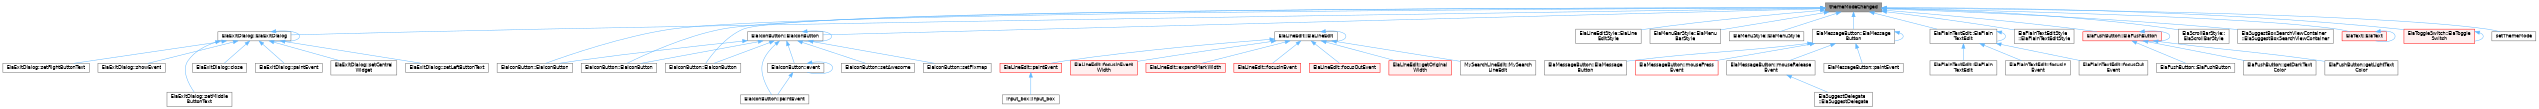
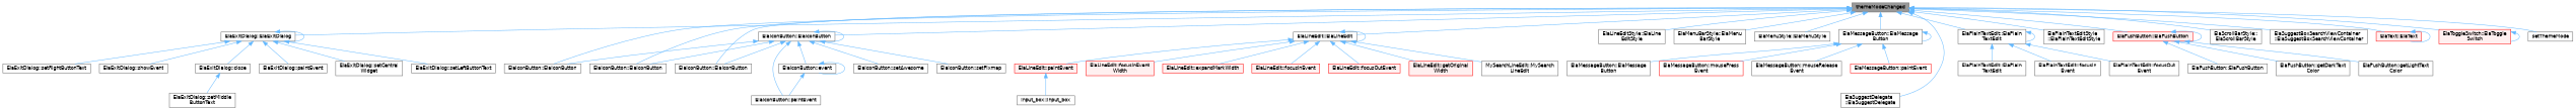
  digraph {
    rankdir=TB
    node [color=grey40 fillcolor=white fontname=Helvetica fontsize=10 shape=box style=filled]
    edge [color=steelblue1 dir=back fontname=Helvetica fontsize=10 labelfontname=Helvetica labelfontsize=10 style=solid]
    n1 [color=gray40 fillcolor=grey60 fontcolor=black height=0.2 label=themeModeChanged width=0.4]
    n2 [height=0.2 label="ElaExitDialog::ElaExitDialog" width=0.4]
    n3 [height=0.2 label="ElaIconButton::ElaIconButton" width=0.4]
    n4 [height=0.2 label="ElaIconButton::ElaIconButton" width=0.4]
    n5 [height=0.2 label="ElaIconButton::ElaIconButton" width=0.4]
    n6 [height=0.2 label="ElaIconButton::ElaIconButton" width=0.4]
    n7 [height=0.2 label="ElaLineEdit::ElaLineEdit" width=0.4]
    n8 [height=0.2 label="ElaLineEditStyle::ElaLine\lEditStyle" width=0.4]
    n9 [height=0.2 label="ElaMenuBarStyle::ElaMenu\lBarStyle" width=0.4]
    n10 [height=0.2 label="ElaMenuStyle::ElaMenuStyle" width=0.4]
    n11 [height=0.2 label="ElaMessageButton::ElaMessage\lButton" width=0.4]
    n12 [height=0.2 label="ElaPlainTextEdit::ElaPlain\lTextEdit" width=0.4]
    n13 [height=0.2 label="ElaPlainTextEditStyle\l::ElaPlainTextEditStyle" width=0.4]
    n14 [color=red fillcolor="#FFF0F0" height=0.2 label="ElaPushButton::ElaPushButton" width=0.4]
    n15 [height=0.2 label="ElaScrollBarStyle::\lElaScrollBarStyle" width=0.4]
    n16 [height=0.2 label="ElaSuggestBoxSearchViewContainer\l::ElaSuggestBoxSearchViewContainer" width=0.4]
    n17 [height=0.2 label="ElaSuggestDelegate\l::ElaSuggestDelegate" width=0.4]
    n18 [color=red fillcolor="#FFF0F0" height=0.2 label="ElaText::ElaText" width=0.4]
    n19 [color=red fillcolor="#FFF0F0" height=0.2 label="ElaToggleSwitch::ElaToggle\lSwitch" width=0.4]
    n20 [height=0.2 label=setThemeMode width=0.4]
    n21 [height=0.2 label="ElaExitDialog::close" width=0.4]
    n22 [height=0.2 label="ElaExitDialog::paintEvent" width=0.4]
    n23 [height=0.2 label="ElaExitDialog::setCentral\lWidget" width=0.4]
    n24 [height=0.2 label="ElaExitDialog::setLeftButtonText" width=0.4]
    n25 [height=0.2 label="ElaExitDialog::setMiddle\lButtonText" width=0.4]
    n26 [height=0.2 label="ElaExitDialog::setRightButtonText" width=0.4]
    n27 [height=0.2 label="ElaExitDialog::showEvent" width=0.4]
    n28 [height=0.2 label="ElaIconButton::event" width=0.4]
    n29 [height=0.2 label="ElaIconButton::paintEvent" width=0.4]
    n30 [height=0.2 label="ElaIconButton::setAwesome" width=0.4]
    n31 [height=0.2 label="ElaIconButton::setPixmap" width=0.4]
    n32 [color=red fillcolor="#FFF0F0" height=0.2 label="ElaLineEdit::expandMarkWidth" width=0.4]
    n33 [color=red fillcolor="#FFF0F0" height=0.2 label="ElaLineEdit::focusInEvent" width=0.4]
    n34 [color=red fillcolor="#FFF0F0" height=0.2 label="ElaLineEdit::focusOutEvent" width=0.4]
    n35 [color=red fillcolor="#FFF0F0" height=0.2 label="ElaLineEdit::getOriginal\lWidth" width=0.4]
    n36 [height=0.2 label="MySearchLineEdit::MySearch\lLineEdit" width=0.4]
    n37 [color=red fillcolor="#FFF0F0" height=0.2 label="ElaLineEdit::paintEvent" width=0.4]
    n38 [color=red fillcolor="#FFF0F0" height=0.2 label="ElaLineEdit::focusInEvent\lWidth" width=0.4]
    n39 [height=0.2 label="ElaMessageButton::ElaMessage\lButton" width=0.4]
    n40 [color=red height=0.2 label="ElaMessageButton::mousePress\lEvent" width=0.4]
    n41 [height=0.2 label="ElaMessageButton::mouseRelease\lEvent" width=0.4]
-   n42 [height=0.2 label="ElaMessageButton::paintEvent" width=0.4]
+   n42 [color=red height=0.2 label="ElaMessageButton::paintEvent" width=0.4]
    n43 [height=0.2 label="ElaPlainTextEdit::ElaPlain\lTextEdit" width=0.4]
    n44 [height=0.2 label="ElaPlainTextEdit::focusIn\lEvent" width=0.4]
    n45 [height=0.2 label="ElaPlainTextEdit::focusOut\lEvent" width=0.4]
    n46 [height=0.2 label="ElaPushButton::ElaPushButton" width=0.4]
    n47 [height=0.2 label="ElaPushButton::getDarkText\lColor" width=0.4]
    n48 [height=0.2 label="ElaPushButton::getLightText\lColor" width=0.4]
    n49 [height=0.2 label="Input_box::Input_box" width=0.4]
    n1 -> n2
    n1 -> n3
    n1 -> n4
    n1 -> n5
    n1 -> n6
+   n1 -> n7
    n1 -> n8
    n1 -> n9
    n1 -> n10
    n1 -> n11
    n1 -> n12
    n1 -> n13
    n1 -> n14
    n1 -> n15
    n1 -> n16
-   n41 -> n17
+   n1 -> n17
    n1 -> n18
    n1 -> n19
    n1 -> n20
    n2 -> n2
    n2 -> n21
    n2 -> n22
    n2 -> n23
    n2 -> n24
-   n2 -> n25
+   n21 -> n25
    n2 -> n26
    n2 -> n27
    n6 -> n3
    n6 -> n4
    n6 -> n5
    n6 -> n6
    n6 -> n28
    n6 -> n29
    n6 -> n30
    n6 -> n31
    n7 -> n7
    n7 -> n32
    n7 -> n33
    n7 -> n34
    n7 -> n35
    n7 -> n36
    n7 -> n37
    n7 -> n38
    n11 -> n11
    n11 -> n39
    n11 -> n40
    n11 -> n41
    n11 -> n42
    n12 -> n12
    n12 -> n43
    n12 -> n44
    n12 -> n45
    n14 -> n14
    n14 -> n46
    n14 -> n47
    n14 -> n48
    n18 -> n18
    n19 -> n19
    n28 -> n28
    n28 -> n29
    n37 -> n49
  }
